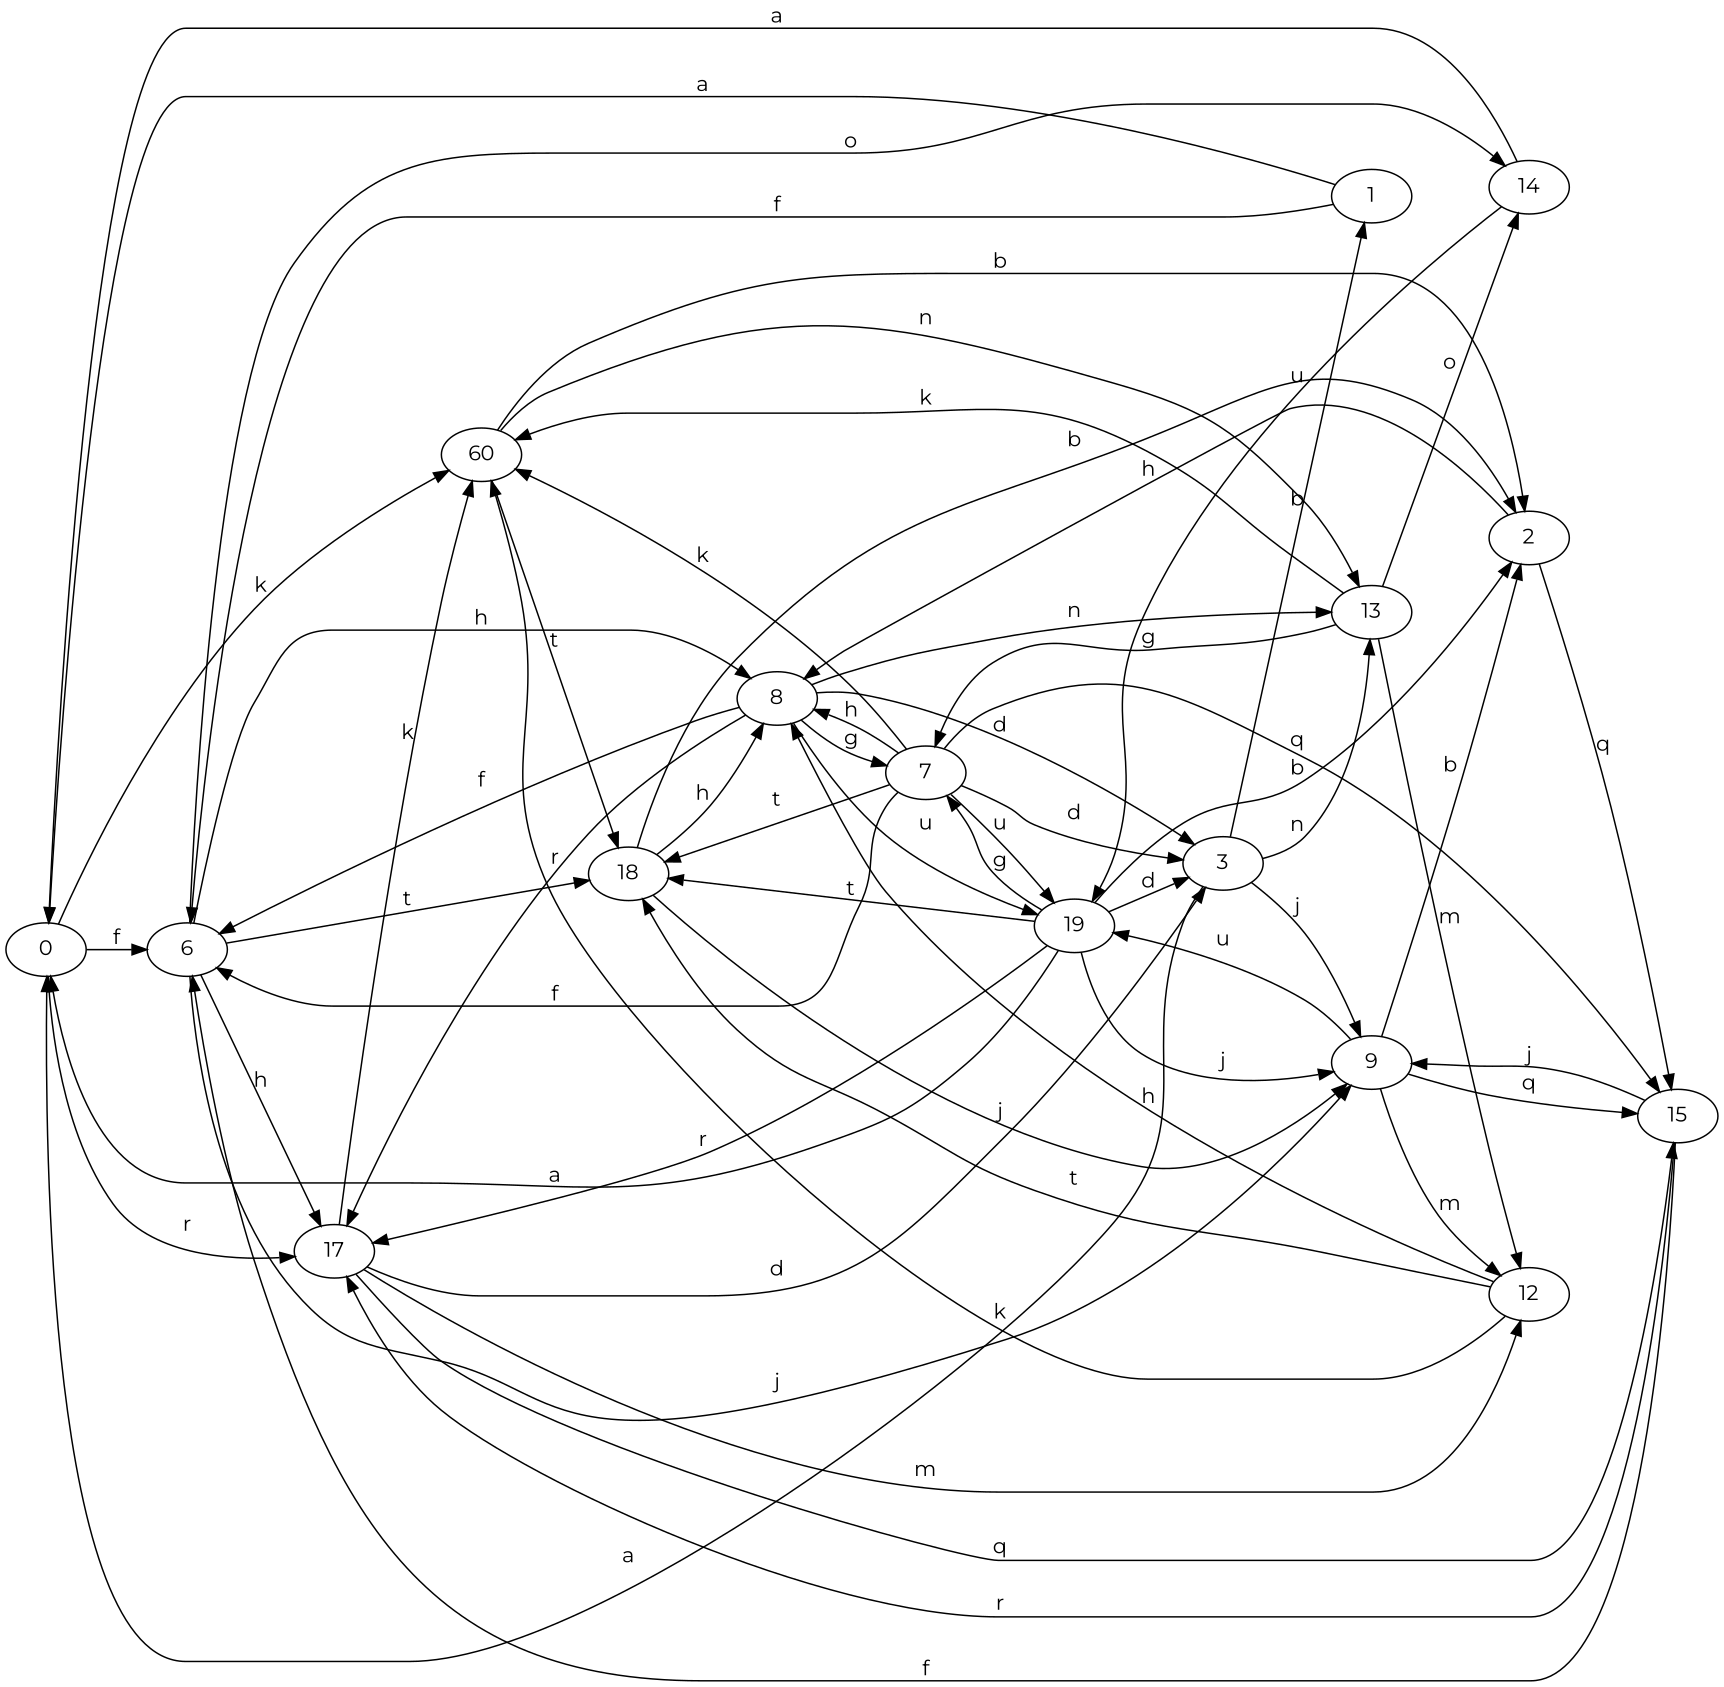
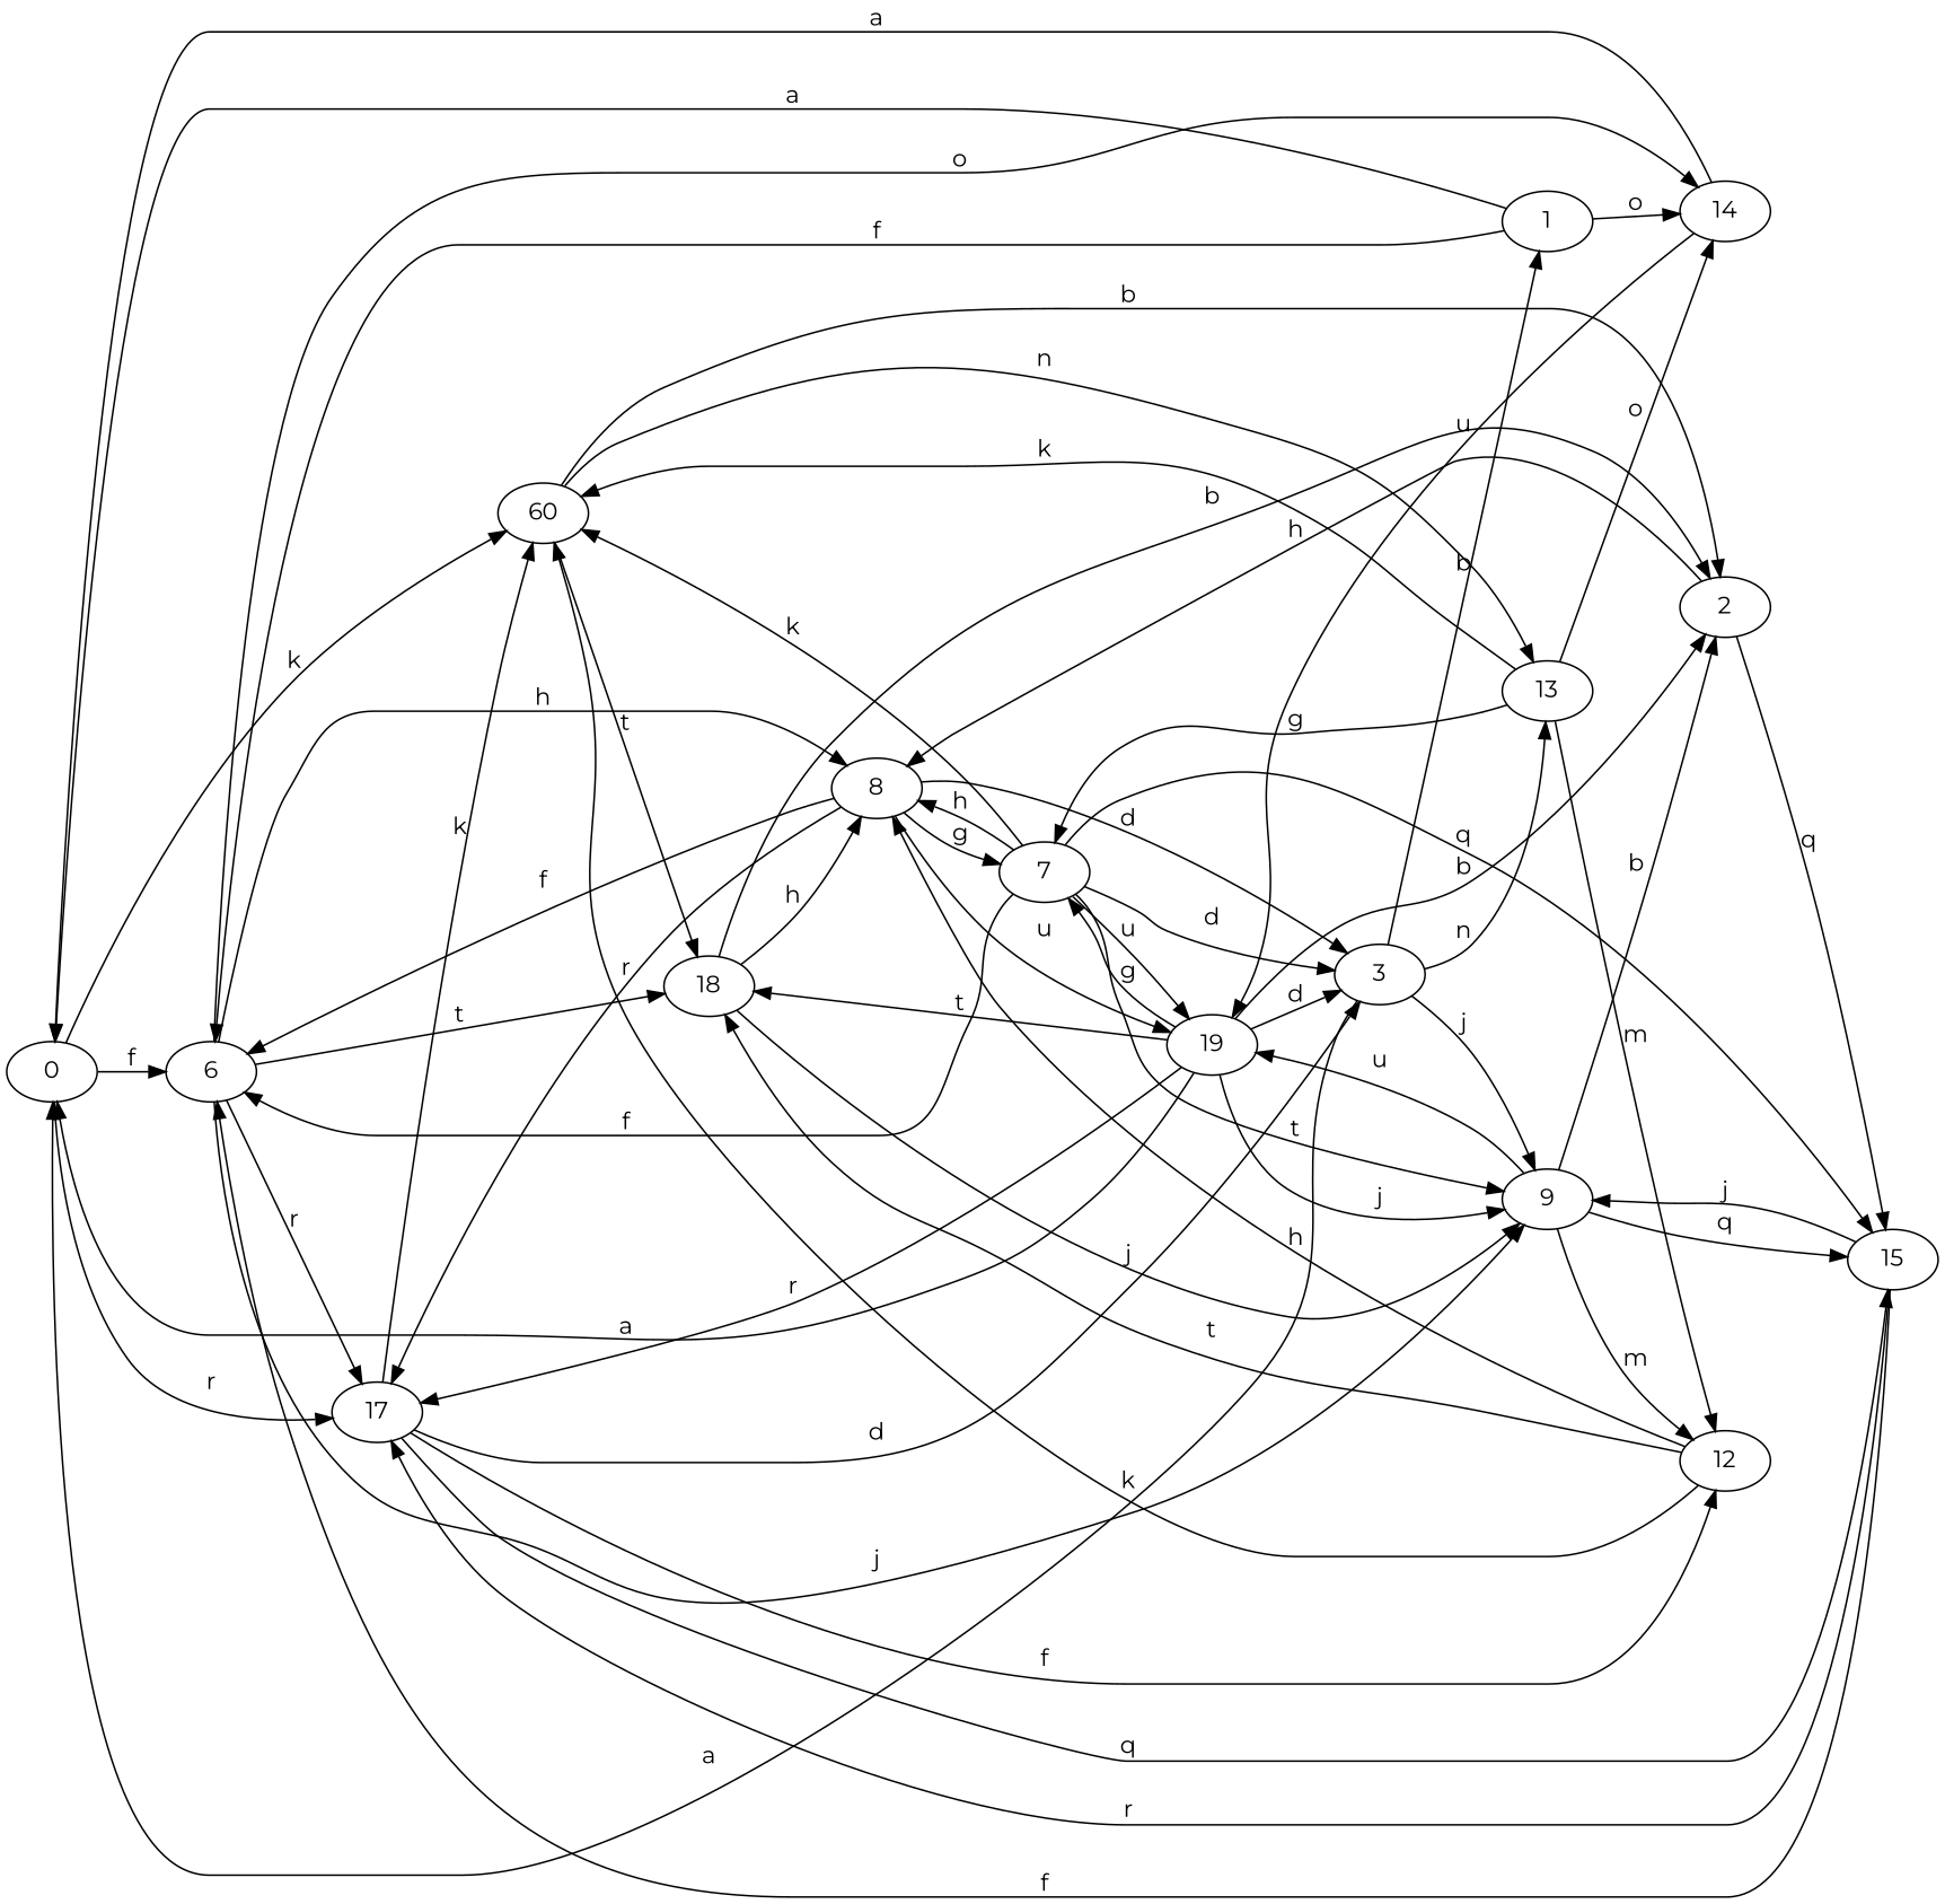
  strict digraph {
    fontname=Montserrat
    rankdir=LR
    node [fontname=Montserrat]
    edge [fontname=Montserrat]
    0
    6
    n3 [label=60]
    17
    14
    8
    9
    18
    2
    13
    15
    n12 [label=3]
    12
    1
    19
    7
    0 -> 6 [label=f]
    0 -> n3 [label=k]
    0 -> 17 [label=r]
-   6 -> 17 [label=h]
+   6 -> 17 [label=r]
    6 -> 14 [label=o]
    6 -> 8 [label=h]
    6 -> 9 [label=j]
    6 -> 18 [label=t]
    n3 -> 18 [label=t]
    n3 -> 2 [label=b]
    n3 -> 13 [label=n]
    17 -> n3 [label=k]
    17 -> 15 [label=q]
    17 -> n12 [label=d]
-   17 -> 12 [label=m]
+   17 -> 12 [label=f]
    14 -> 0 [label=a]
    14 -> 19 [label=u]
    8 -> 6 [label=f]
    8 -> 17 [label=r]
-   8 -> 13 [label=n]
    8 -> n12 [label=d]
    8 -> 19 [label=u]
    8 -> 7 [label=g]
    9 -> 2 [label=b]
    9 -> 15 [label=q]
    9 -> 12 [label=m]
    9 -> 19 [label=u]
    18 -> 8 [label=h]
    18 -> 9 [label=j]
    18 -> 2 [label=b]
    2 -> 8 [label=h]
    2 -> 15 [label=q]
    13 -> n3 [label=k]
    13 -> 14 [label=o]
    13 -> 12 [label=m]
    13 -> 7 [label=g]
    15 -> 6 [label=f]
    15 -> 17 [label=r]
    15 -> 9 [label=j]
    n12 -> 0 [label=a]
    n12 -> 9 [label=j]
    n12 -> 13 [label=n]
    n12 -> 1 [label=b]
    12 -> n3 [label=k]
    12 -> 8 [label=h]
    12 -> 18 [label=t]
    1 -> 0 [label=a]
    1 -> 6 [label=f]
+   1 -> 14 [label=o]
    19 -> 0 [label=a]
    19 -> 17 [label=r]
    19 -> 9 [label=j]
    19 -> 18 [label=t]
    19 -> 2 [label=b]
    19 -> n12 [label=d]
    19 -> 7 [label=g]
    7 -> 6 [label=f]
    7 -> n3 [label=k]
    7 -> 8 [label=h]
-   7 -> 18 [label=t]
+   7 -> 9 [label=t]
    7 -> 15 [label=q]
    7 -> n12 [label=d]
    7 -> 19 [label=u]
  }
